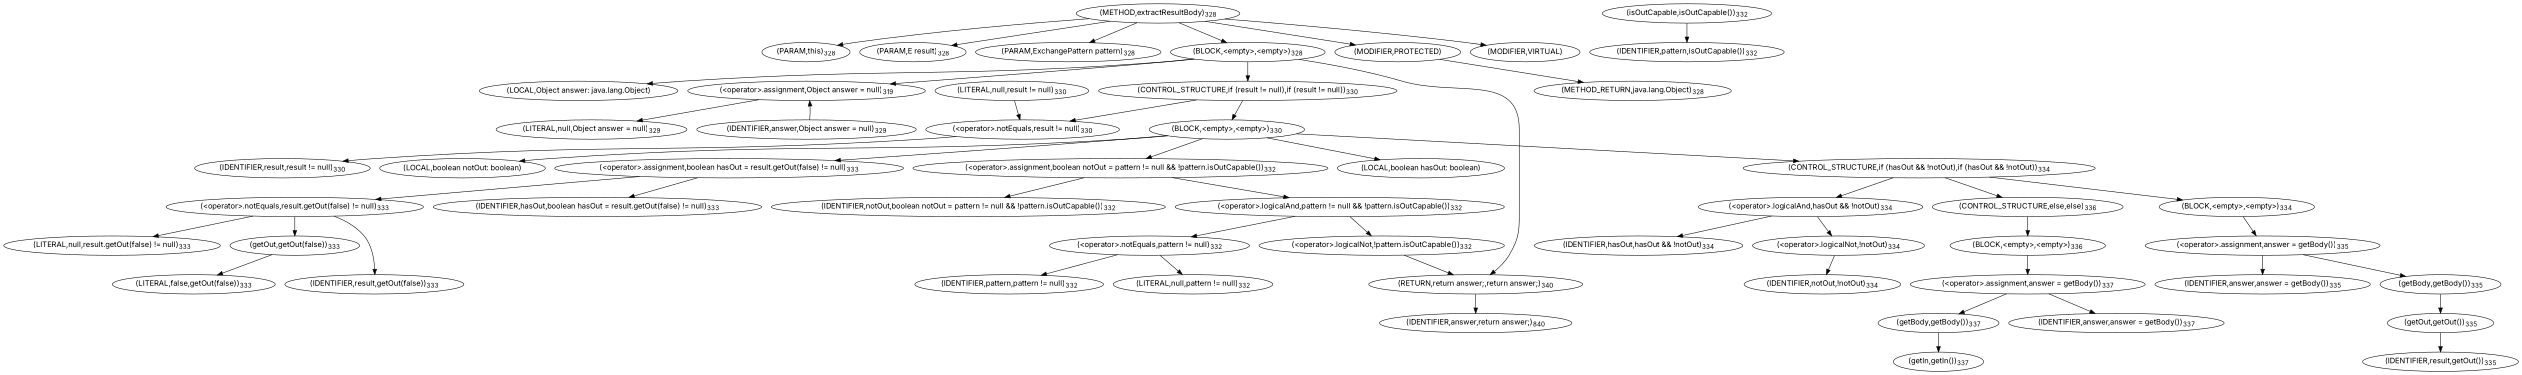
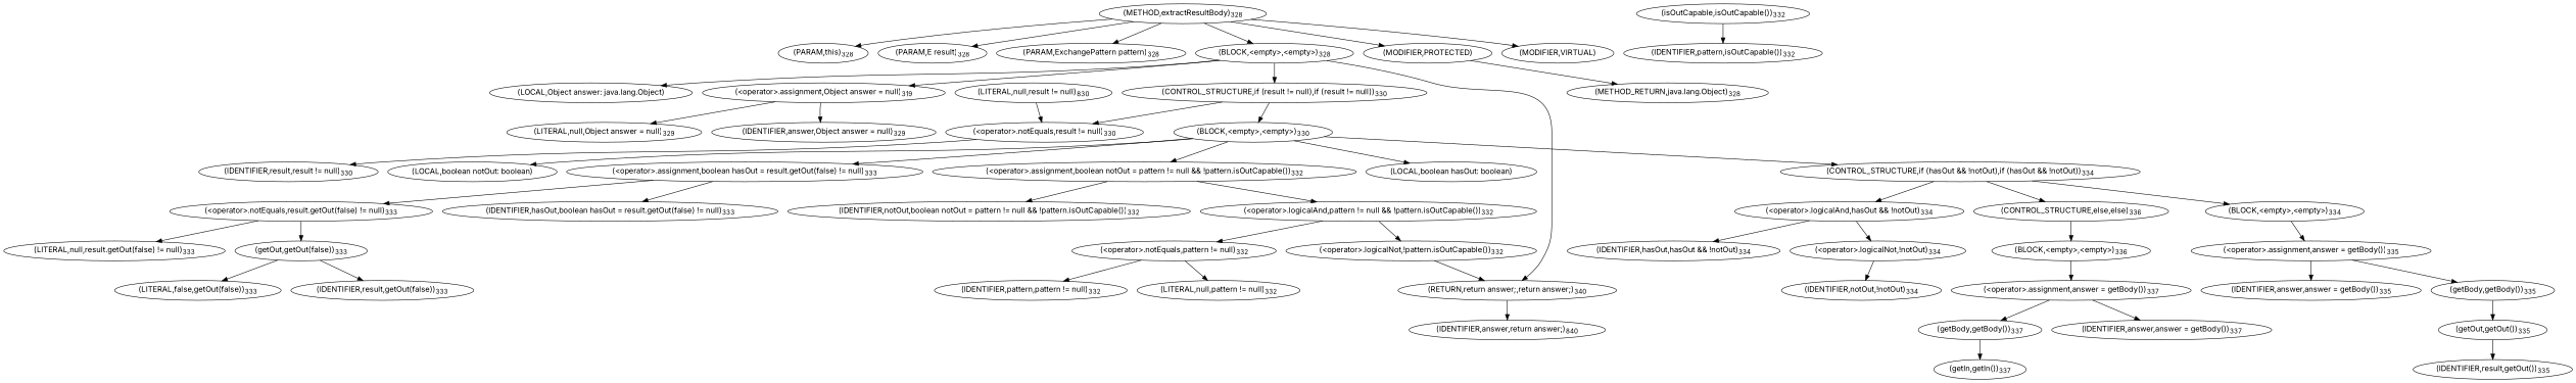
  digraph {
    fontname=Inter
    node [fontname=Inter]
    edge [fontname=Inter]
    n1 [label=<(METHOD,extractResultBody)<SUB>328</SUB>>]
    n2 [label=<(PARAM,this)<SUB>328</SUB>>]
    n3 [label=<(PARAM,E result)<SUB>328</SUB>>]
    n4 [label=<(PARAM,ExchangePattern pattern)<SUB>328</SUB>>]
    n5 [label=<(BLOCK,&lt;empty&gt;,&lt;empty&gt;)<SUB>328</SUB>>]
    n6 [label=<(MODIFIER,PROTECTED)>]
    n7 [label=<(MODIFIER,VIRTUAL)>]
    n8 [label=<(LOCAL,Object answer: java.lang.Object)>]
    n9 [label=<(&lt;operator&gt;.assignment,Object answer = null)<SUB>319</SUB>>]
    n10 [label=<(CONTROL_STRUCTURE,if (result != null),if (result != null))<SUB>330</SUB>>]
    n11 [label=<(RETURN,return answer;,return answer;)<SUB>340</SUB>>]
    n12 [label=<(METHOD_RETURN,java.lang.Object)<SUB>328</SUB>>]
    n13 [label=<(IDENTIFIER,answer,Object answer = null)<SUB>329</SUB>>]
    n14 [label=<(LITERAL,null,Object answer = null)<SUB>329</SUB>>]
    n15 [label=<(&lt;operator&gt;.notEquals,result != null)<SUB>330</SUB>>]
    n16 [label=<(BLOCK,&lt;empty&gt;,&lt;empty&gt;)<SUB>330</SUB>>]
    n17 [label=<(IDENTIFIER,answer,return answer;)<SUB>840</SUB>>]
    n18 [label=<(IDENTIFIER,result,result != null)<SUB>330</SUB>>]
    n19 [label=<(LOCAL,boolean notOut: boolean)>]
    n20 [label=<(&lt;operator&gt;.assignment,boolean notOut = pattern != null &amp;&amp; !pattern.isOutCapable())<SUB>332</SUB>>]
    n21 [label=<(LOCAL,boolean hasOut: boolean)>]
    n22 [label=<(&lt;operator&gt;.assignment,boolean hasOut = result.getOut(false) != null)<SUB>333</SUB>>]
    n23 [label=<(CONTROL_STRUCTURE,if (hasOut &amp;&amp; !notOut),if (hasOut &amp;&amp; !notOut))<SUB>334</SUB>>]
-   n24 [label=<(LITERAL,null,result != null)<SUB>330</SUB>>]
+   n24 [label=<(LITERAL,null,result != null)<SUB>830</SUB>>]
    n25 [label=<(IDENTIFIER,notOut,boolean notOut = pattern != null &amp;&amp; !pattern.isOutCapable())<SUB>332</SUB>>]
    n26 [label=<(&lt;operator&gt;.logicalAnd,pattern != null &amp;&amp; !pattern.isOutCapable())<SUB>332</SUB>>]
    n27 [label=<(IDENTIFIER,hasOut,boolean hasOut = result.getOut(false) != null)<SUB>333</SUB>>]
    n28 [label=<(&lt;operator&gt;.notEquals,result.getOut(false) != null)<SUB>333</SUB>>]
    n29 [label=<(&lt;operator&gt;.logicalAnd,hasOut &amp;&amp; !notOut)<SUB>334</SUB>>]
    n30 [label=<(BLOCK,&lt;empty&gt;,&lt;empty&gt;)<SUB>334</SUB>>]
    n31 [label=<(CONTROL_STRUCTURE,else,else)<SUB>336</SUB>>]
    n32 [label=<(&lt;operator&gt;.notEquals,pattern != null)<SUB>332</SUB>>]
    n33 [label=<(&lt;operator&gt;.logicalNot,!pattern.isOutCapable())<SUB>332</SUB>>]
    n34 [label=<(IDENTIFIER,pattern,pattern != null)<SUB>332</SUB>>]
    n35 [label=<(LITERAL,null,pattern != null)<SUB>332</SUB>>]
    n36 [label=<(isOutCapable,isOutCapable())<SUB>332</SUB>>]
    n37 [label=<(IDENTIFIER,pattern,isOutCapable())<SUB>332</SUB>>]
    n38 [label=<(getOut,getOut(false))<SUB>333</SUB>>]
    n39 [label=<(LITERAL,null,result.getOut(false) != null)<SUB>333</SUB>>]
    n40 [label=<(IDENTIFIER,result,getOut(false))<SUB>333</SUB>>]
    n41 [label=<(LITERAL,false,getOut(false))<SUB>333</SUB>>]
    n42 [label=<(IDENTIFIER,hasOut,hasOut &amp;&amp; !notOut)<SUB>334</SUB>>]
    n43 [label=<(&lt;operator&gt;.logicalNot,!notOut)<SUB>334</SUB>>]
    n44 [label=<(&lt;operator&gt;.assignment,answer = getBody())<SUB>335</SUB>>]
    n45 [label=<(BLOCK,&lt;empty&gt;,&lt;empty&gt;)<SUB>336</SUB>>]
    n46 [label=<(IDENTIFIER,notOut,!notOut)<SUB>334</SUB>>]
    n47 [label=<(IDENTIFIER,answer,answer = getBody())<SUB>335</SUB>>]
    n48 [label=<(getBody,getBody())<SUB>335</SUB>>]
    n49 [label=<(getOut,getOut())<SUB>335</SUB>>]
    n50 [label=<(IDENTIFIER,result,getOut())<SUB>335</SUB>>]
    n51 [label=<(&lt;operator&gt;.assignment,answer = getBody())<SUB>337</SUB>>]
    n52 [label=<(IDENTIFIER,answer,answer = getBody())<SUB>337</SUB>>]
    n53 [label=<(getBody,getBody())<SUB>337</SUB>>]
    n54 [label=<(getIn,getIn())<SUB>337</SUB>>]
    n1 -> n2
    n1 -> n3
    n1 -> n4
    n1 -> n5
    n1 -> n6
    n1 -> n7
    n5 -> n8
    n5 -> n9
    n5 -> n10
    n5 -> n11
    n6 -> n12
-   n13 -> n9
+   n9 -> n13
    n9 -> n14
    n10 -> n15
    n10 -> n16
    n11 -> n17
    n15 -> n18
    n16 -> n19
    n16 -> n20
    n16 -> n21
    n16 -> n22
    n16 -> n23
    n20 -> n25
    n20 -> n26
    n22 -> n27
    n22 -> n28
    n23 -> n29
    n23 -> n30
    n23 -> n31
    n24 -> n15
    n26 -> n32
    n26 -> n33
    n28 -> n38
    n28 -> n39
    n29 -> n42
    n29 -> n43
    n30 -> n44
    n31 -> n45
    n32 -> n34
    n32 -> n35
    n33 -> n11
    n36 -> n37
-   n28 -> n40
+   n38 -> n40
    n38 -> n41
    n43 -> n46
    n44 -> n47
    n44 -> n48
    n45 -> n51
    n48 -> n49
    n49 -> n50
    n51 -> n52
    n51 -> n53
    n53 -> n54
  }
